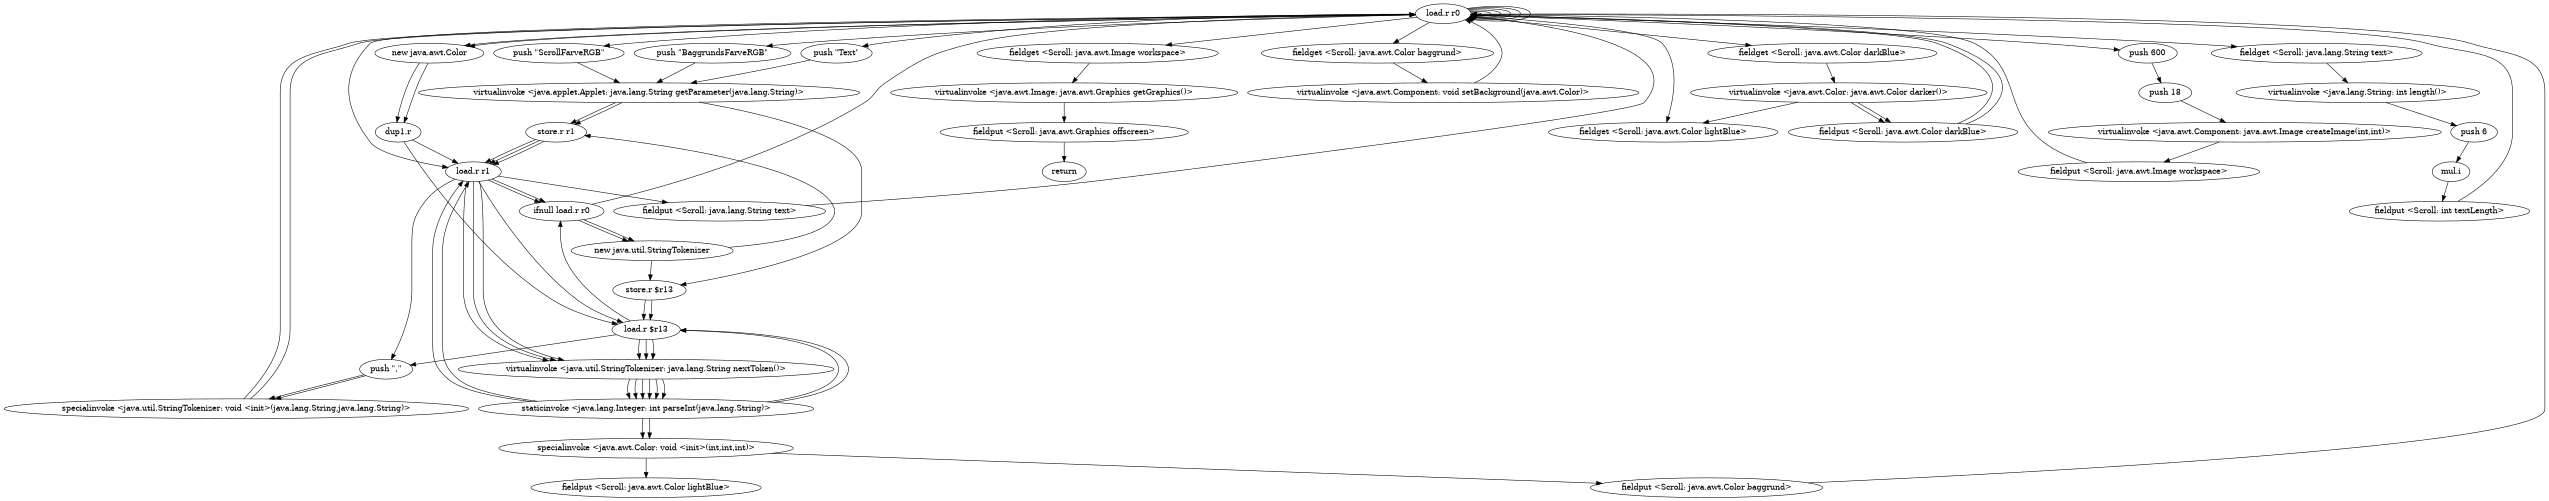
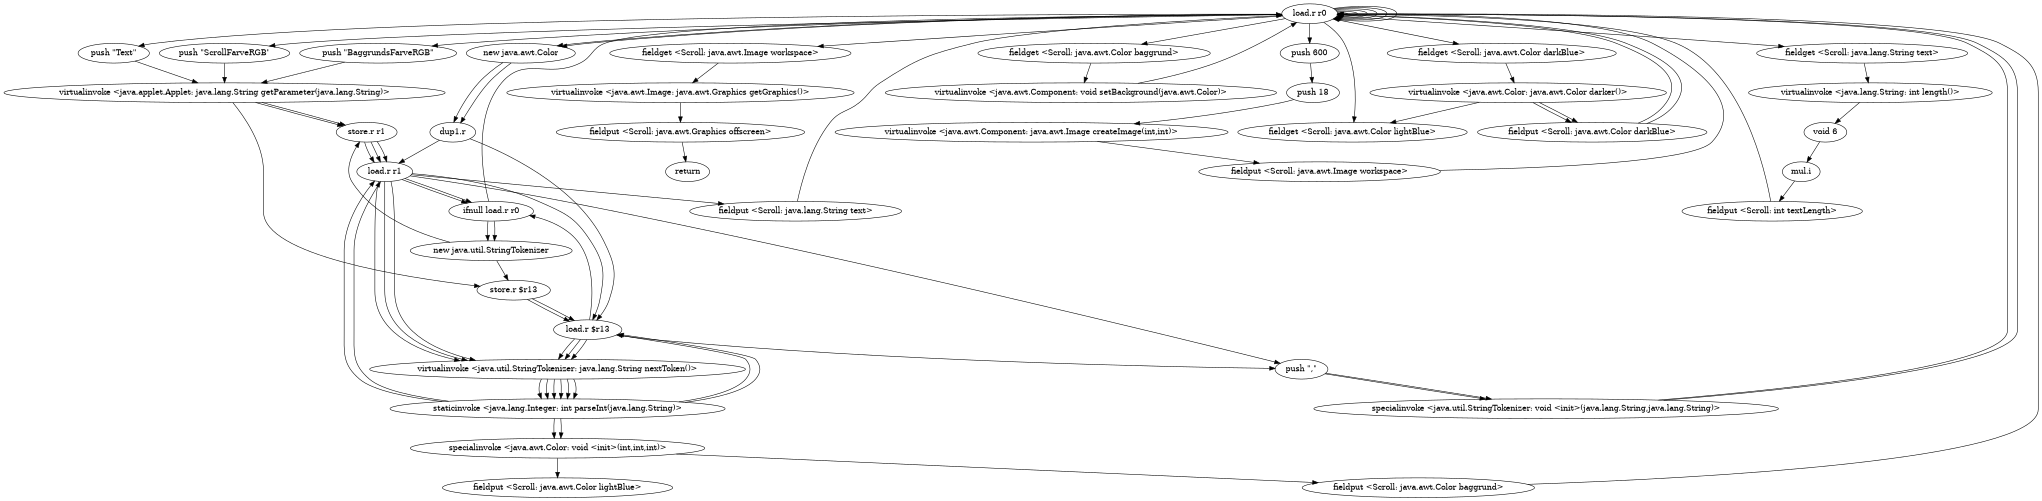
  digraph {
    "load.r r0"
    "push \"Text\""
    "load.r r1"
    "fieldget <Scroll: java.lang.String text>"
    "push \"ScrollFarveRGB\""
    "new java.awt.Color"
    "fieldget <Scroll: java.awt.Color lightBlue>"
    "fieldget <Scroll: java.awt.Color darkBlue>"
    "push \"BaggrundsFarveRGB\""
    "fieldget <Scroll: java.awt.Color baggrund>"
    "push 600"
    "fieldget <Scroll: java.awt.Image workspace>"
    "virtualinvoke <java.applet.Applet: java.lang.String getParameter(java.lang.String)>"
    "ifnull load.r r0"
    "fieldput <Scroll: java.lang.String text>"
    "load.r $r13"
    "push \",\""
    "virtualinvoke <java.util.StringTokenizer: java.lang.String nextToken()>"
    "virtualinvoke <java.lang.String: int length()>"
    "dup1.r"
    "virtualinvoke <java.awt.Color: java.awt.Color darker()>"
    "virtualinvoke <java.awt.Component: void setBackground(java.awt.Color)>"
    "push 18"
    "virtualinvoke <java.awt.Image: java.awt.Graphics getGraphics()>"
    "store.r r1"
    "store.r $r13"
    "new java.util.StringTokenizer"
    "specialinvoke <java.util.StringTokenizer: void <init>(java.lang.String,java.lang.String)>"
    "staticinvoke <java.lang.Integer: int parseInt(java.lang.String)>"
-   "push 6"
+   "push 6" [label="void 6"]
    "mul.i"
    "fieldput <Scroll: int textLength>"
    "specialinvoke <java.awt.Color: void <init>(int,int,int)>"
    "fieldput <Scroll: java.awt.Color lightBlue>"
    "fieldput <Scroll: java.awt.Color baggrund>"
    "fieldput <Scroll: java.awt.Color darkBlue>"
    "virtualinvoke <java.awt.Component: java.awt.Image createImage(int,int)>"
    "fieldput <Scroll: java.awt.Image workspace>"
    "fieldput <Scroll: java.awt.Graphics offscreen>"
    return
    "load.r r0" -> "load.r r0"
    "load.r r0" -> "load.r r0"
    "load.r r0" -> "load.r r0"
    "load.r r0" -> "load.r r0"
    "load.r r0" -> "load.r r0"
    "load.r r0" -> "load.r r0"
    "load.r r0" -> "push \"Text\""
-   "load.r r0" -> "load.r r1"
    "load.r r0" -> "fieldget <Scroll: java.lang.String text>"
    "load.r r0" -> "push \"ScrollFarveRGB\""
    "load.r r0" -> "new java.awt.Color"
    "load.r r0" -> "new java.awt.Color"
    "load.r r0" -> "fieldget <Scroll: java.awt.Color lightBlue>"
    "load.r r0" -> "fieldget <Scroll: java.awt.Color darkBlue>"
    "load.r r0" -> "push \"BaggrundsFarveRGB\""
    "load.r r0" -> "fieldget <Scroll: java.awt.Color baggrund>"
    "load.r r0" -> "push 600"
    "load.r r0" -> "fieldget <Scroll: java.awt.Image workspace>"
    "push \"Text\"" -> "virtualinvoke <java.applet.Applet: java.lang.String getParameter(java.lang.String)>"
    "load.r r1" -> "ifnull load.r r0"
    "load.r r1" -> "ifnull load.r r0"
    "load.r r1" -> "fieldput <Scroll: java.lang.String text>"
    "load.r r1" -> "load.r $r13"
    "load.r r1" -> "push \",\""
    "load.r r1" -> "virtualinvoke <java.util.StringTokenizer: java.lang.String nextToken()>"
    "load.r r1" -> "virtualinvoke <java.util.StringTokenizer: java.lang.String nextToken()>"
    "load.r r1" -> "virtualinvoke <java.util.StringTokenizer: java.lang.String nextToken()>"
    "fieldget <Scroll: java.lang.String text>" -> "virtualinvoke <java.lang.String: int length()>"
    "push \"ScrollFarveRGB\"" -> "virtualinvoke <java.applet.Applet: java.lang.String getParameter(java.lang.String)>"
    "new java.awt.Color" -> "dup1.r"
    "new java.awt.Color" -> "dup1.r"
    "fieldget <Scroll: java.awt.Color darkBlue>" -> "virtualinvoke <java.awt.Color: java.awt.Color darker()>"
    "push \"BaggrundsFarveRGB\"" -> "virtualinvoke <java.applet.Applet: java.lang.String getParameter(java.lang.String)>"
    "fieldget <Scroll: java.awt.Color baggrund>" -> "virtualinvoke <java.awt.Component: void setBackground(java.awt.Color)>"
    "push 600" -> "push 18"
    "fieldget <Scroll: java.awt.Image workspace>" -> "virtualinvoke <java.awt.Image: java.awt.Graphics getGraphics()>"
    "virtualinvoke <java.applet.Applet: java.lang.String getParameter(java.lang.String)>" -> "store.r r1"
    "virtualinvoke <java.applet.Applet: java.lang.String getParameter(java.lang.String)>" -> "store.r r1"
    "virtualinvoke <java.applet.Applet: java.lang.String getParameter(java.lang.String)>" -> "store.r $r13"
    "ifnull load.r r0" -> "load.r r0"
    "ifnull load.r r0" -> "new java.util.StringTokenizer"
    "ifnull load.r r0" -> "new java.util.StringTokenizer"
    "fieldput <Scroll: java.lang.String text>" -> "load.r r0"
    "load.r $r13" -> "ifnull load.r r0"
    "load.r $r13" -> "push \",\""
    "load.r $r13" -> "virtualinvoke <java.util.StringTokenizer: java.lang.String nextToken()>"
    "load.r $r13" -> "virtualinvoke <java.util.StringTokenizer: java.lang.String nextToken()>"
    "load.r $r13" -> "virtualinvoke <java.util.StringTokenizer: java.lang.String nextToken()>"
    "push \",\"" -> "specialinvoke <java.util.StringTokenizer: void <init>(java.lang.String,java.lang.String)>"
    "push \",\"" -> "specialinvoke <java.util.StringTokenizer: void <init>(java.lang.String,java.lang.String)>"
    "virtualinvoke <java.util.StringTokenizer: java.lang.String nextToken()>" -> "staticinvoke <java.lang.Integer: int parseInt(java.lang.String)>"
    "virtualinvoke <java.util.StringTokenizer: java.lang.String nextToken()>" -> "staticinvoke <java.lang.Integer: int parseInt(java.lang.String)>"
    "virtualinvoke <java.util.StringTokenizer: java.lang.String nextToken()>" -> "staticinvoke <java.lang.Integer: int parseInt(java.lang.String)>"
    "virtualinvoke <java.util.StringTokenizer: java.lang.String nextToken()>" -> "staticinvoke <java.lang.Integer: int parseInt(java.lang.String)>"
    "virtualinvoke <java.util.StringTokenizer: java.lang.String nextToken()>" -> "staticinvoke <java.lang.Integer: int parseInt(java.lang.String)>"
    "virtualinvoke <java.util.StringTokenizer: java.lang.String nextToken()>" -> "staticinvoke <java.lang.Integer: int parseInt(java.lang.String)>"
    "virtualinvoke <java.lang.String: int length()>" -> "push 6"
    "dup1.r" -> "load.r r1"
    "dup1.r" -> "load.r $r13"
    "virtualinvoke <java.awt.Color: java.awt.Color darker()>" -> "fieldget <Scroll: java.awt.Color lightBlue>"
    "virtualinvoke <java.awt.Color: java.awt.Color darker()>" -> "fieldput <Scroll: java.awt.Color darkBlue>"
    "virtualinvoke <java.awt.Color: java.awt.Color darker()>" -> "fieldput <Scroll: java.awt.Color darkBlue>"
    "virtualinvoke <java.awt.Component: void setBackground(java.awt.Color)>" -> "load.r r0"
    "push 18" -> "virtualinvoke <java.awt.Component: java.awt.Image createImage(int,int)>"
    "virtualinvoke <java.awt.Image: java.awt.Graphics getGraphics()>" -> "fieldput <Scroll: java.awt.Graphics offscreen>"
    "store.r r1" -> "load.r r1"
    "store.r r1" -> "load.r r1"
    "store.r r1" -> "load.r r1"
    "store.r $r13" -> "load.r $r13"
    "store.r $r13" -> "load.r $r13"
    "new java.util.StringTokenizer" -> "store.r r1"
    "new java.util.StringTokenizer" -> "store.r $r13"
    "specialinvoke <java.util.StringTokenizer: void <init>(java.lang.String,java.lang.String)>" -> "load.r r0"
    "specialinvoke <java.util.StringTokenizer: void <init>(java.lang.String,java.lang.String)>" -> "load.r r0"
    "staticinvoke <java.lang.Integer: int parseInt(java.lang.String)>" -> "load.r r1"
    "staticinvoke <java.lang.Integer: int parseInt(java.lang.String)>" -> "load.r r1"
    "staticinvoke <java.lang.Integer: int parseInt(java.lang.String)>" -> "load.r $r13"
    "staticinvoke <java.lang.Integer: int parseInt(java.lang.String)>" -> "load.r $r13"
    "staticinvoke <java.lang.Integer: int parseInt(java.lang.String)>" -> "specialinvoke <java.awt.Color: void <init>(int,int,int)>"
    "staticinvoke <java.lang.Integer: int parseInt(java.lang.String)>" -> "specialinvoke <java.awt.Color: void <init>(int,int,int)>"
    "push 6" -> "mul.i"
    "mul.i" -> "fieldput <Scroll: int textLength>"
    "fieldput <Scroll: int textLength>" -> "load.r r0"
    "specialinvoke <java.awt.Color: void <init>(int,int,int)>" -> "fieldput <Scroll: java.awt.Color lightBlue>"
    "specialinvoke <java.awt.Color: void <init>(int,int,int)>" -> "fieldput <Scroll: java.awt.Color baggrund>"
    "fieldput <Scroll: java.awt.Color baggrund>" -> "load.r r0"
    "fieldput <Scroll: java.awt.Color darkBlue>" -> "load.r r0"
    "fieldput <Scroll: java.awt.Color darkBlue>" -> "load.r r0"
    "virtualinvoke <java.awt.Component: java.awt.Image createImage(int,int)>" -> "fieldput <Scroll: java.awt.Image workspace>"
    "fieldput <Scroll: java.awt.Image workspace>" -> "load.r r0"
    "fieldput <Scroll: java.awt.Graphics offscreen>" -> return
  }
